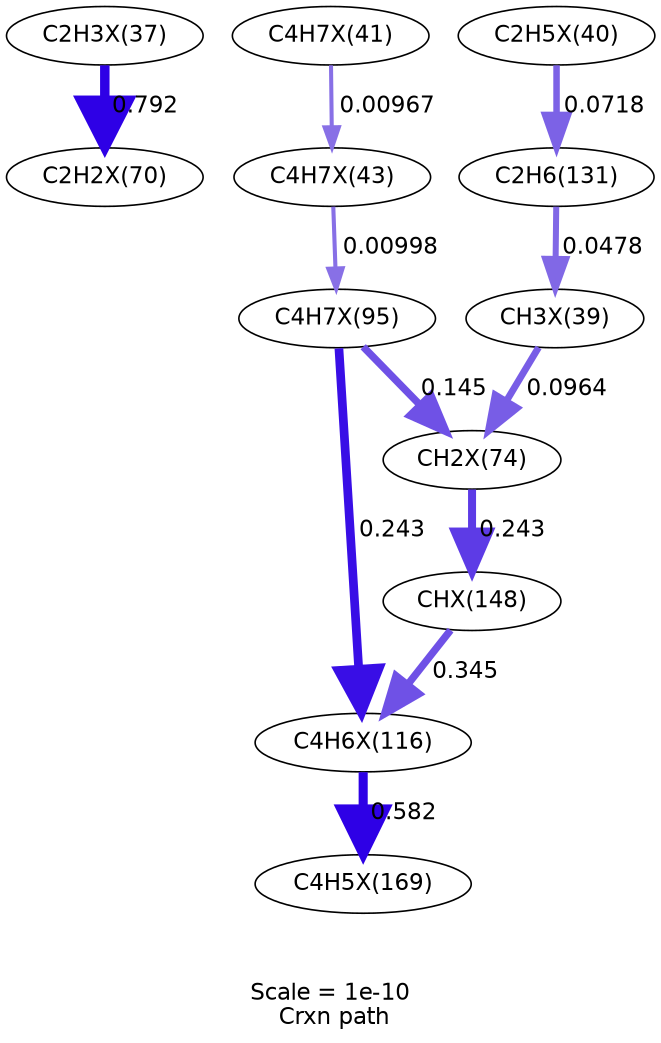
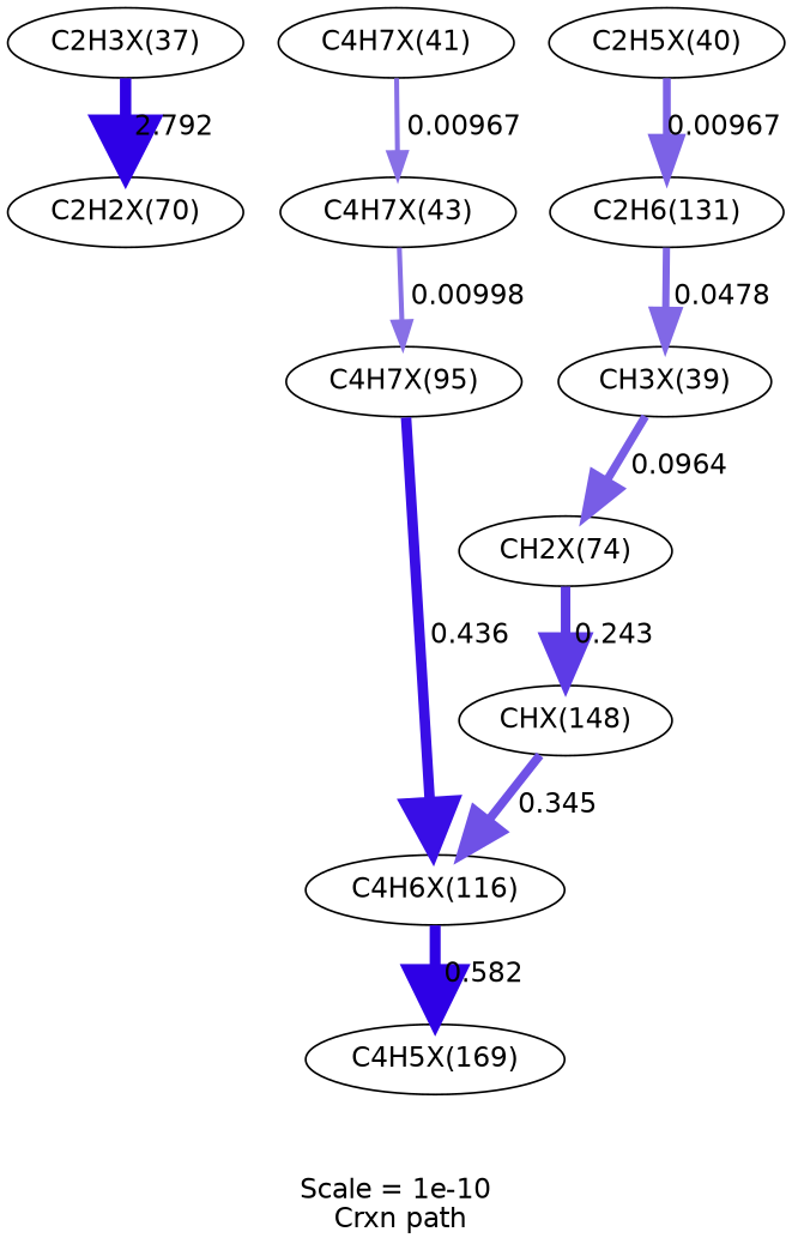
  digraph {
    fontname=Helvetica
    label="Scale = 1e-10\l Crxn path"
    node [fontname=Helvetica]
    edge [arrowsize=2.27 color="0.7, 0.51, 0.9" fontname=Helvetica style="setlinewidth(4.54)"]
    n1 [label="C2H3X(37)"]
    n2 [label="C2H2X(70)"]
    n3 [label="C4H7X(41)"]
    n4 [label="C4H7X(43)"]
    n5 [label="C4H7X(95)"]
    n6 [label="CH2X(74)"]
    n7 [label="C4H6X(116)"]
    n8 [label="CHX(148)"]
    n9 [label="C4H5X(169)"]
    n10 [label="C2H5X(40)"]
    n11 [label="C2H6(131)"]
    n12 [label="CH3X(39)"]
-   n1 -> n2 [arrowsize=2.91 color="0.7, 1.29, 0.9" label=" 0.792" style="setlinewidth(5.82)"]
+   n1 -> n2 [arrowsize=2.91 color="0.7, 1.29, 0.9" label=" 2.792" style="setlinewidth(5.82)"]
    n3 -> n4 [arrowsize=1.25 label=" 0.00967" style="setlinewidth(2.5)"]
    n4 -> n5 [arrowsize=1.26 label=" 0.00998" style="setlinewidth(2.52)"]
-   n5 -> n6 [color="0.7, 0.645, 0.9" label=" 0.145"]
-   n5 -> n7 [arrowsize=2.69 color="0.7, 0.936, 0.9" label=" 0.243" style="setlinewidth(5.37)"]
+   n5 -> n7 [arrowsize=2.69 color="0.7, 0.936, 0.9" label=" 0.436" style="setlinewidth(5.37)"]
    n6 -> n8 [arrowsize=2.47 color="0.7, 0.743, 0.9" label=" 0.243" style="setlinewidth(4.93)"]
    n7 -> n9 [arrowsize=2.8 color="0.7, 1.08, 0.9" label=" 0.582" style="setlinewidth(5.59)"]
    n8 -> n7 [color="0.7, 0.645, 0.9" label=" 0.345"]
-   n10 -> n11 [arrowsize=2.01 color="0.7, 0.572, 0.9" label=" 0.0718" style="setlinewidth(4.01)"]
+   n10 -> n11 [arrowsize=2.01 color="0.7, 0.572, 0.9" label=" 0.00967" style="setlinewidth(4.01)"]
    n11 -> n12 [arrowsize=1.85 color="0.7, 0.548, 0.9" label=" 0.0478" style="setlinewidth(3.7)"]
    n12 -> n6 [arrowsize=2.12 color="0.7, 0.596, 0.9" label=" 0.0964" style="setlinewidth(4.23)"]
  }
